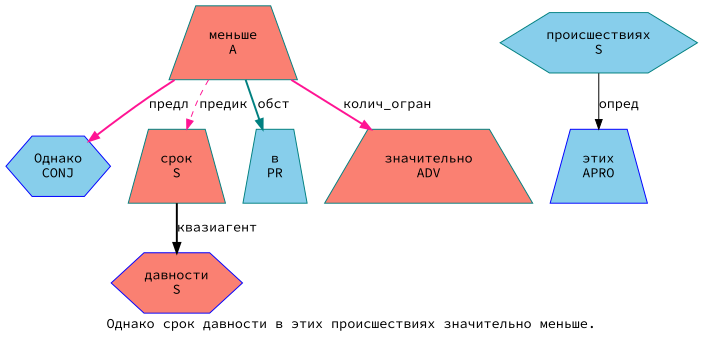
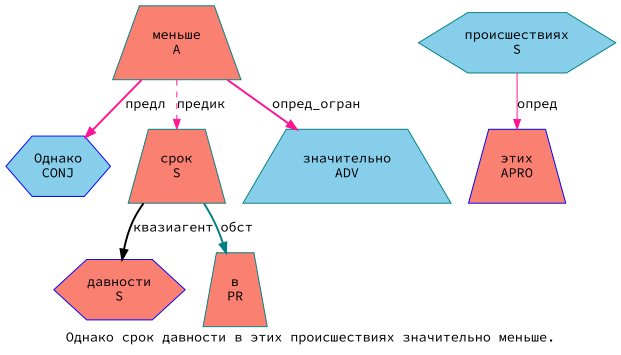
  digraph {
    fontname="Source Code Pro"
    label="Однако срок давности в этих происшествиях значительно меньше."
    node [color=teal fillcolor=salmon fontname="Source Code Pro" penwidth=1 shape=trapezium style=filled]
    edge [color=deeppink fontname="Source Code Pro" style=bold]
    n1 [color=blue fillcolor=skyblue label="Однако\nCONJ" shape=hexagon]
    n2 [label="срок\nS"]
    n3 [color=blue label="давности\nS" shape=hexagon]
-   n4 [fillcolor=skyblue label="в\nPR"]
+   n4 [label="в\nPR"]
    n5 [fillcolor=skyblue label="происшествиях\nS" shape=hexagon]
-   n6 [color=blue fillcolor=skyblue label="этих\nAPRO"]
-   n7 [label="значительно\nADV"]
+   n6 [color=blue label="этих\nAPRO"]
+   n7 [fillcolor=skyblue label="значительно\nADV"]
    n8 [label="меньше\nA"]
    n2 -> n3 [color=black label="квазиагент"]
-   n5 -> n6 [color=black label="опред" style=solid]
+   n5 -> n6 [label="опред" style=solid]
    n8 -> n1 [label="предл"]
    n8 -> n2 [label="предик" style=dashed]
-   n8 -> n4 [color=teal label="обст"]
-   n8 -> n7 [label="колич_огран"]
+   n2 -> n4 [color=teal label="обст"]
+   n8 -> n7 [label="опред_огран"]
  }
